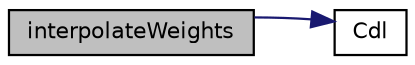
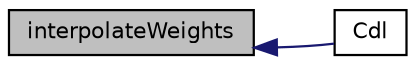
  digraph {
    rankdir=LR
    fontname="DejaVu Sans"
    node [color=black fontname="DejaVu Sans" fontsize=10 shape=record]
    n1 [fillcolor=grey75 fontcolor=black height=0.2 label=interpolateWeights style=filled width=0.4]
    n2 [height=0.2 label=Cdl width=0.4]
-   n2 -> n1 [color=midnightblue dir=back fontname="DejaVu Sans" fontsize=10 labelfontname=FreeSans labelfontsize=10 style=solid]
+   n1 -> n2 [color=midnightblue dir=back fontname="DejaVu Sans" fontsize=10 labelfontname=FreeSans labelfontsize=10 style=solid]
  }
